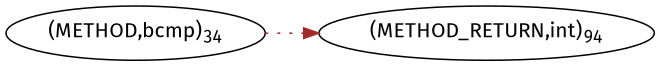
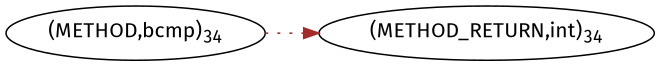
  digraph {
    rankdir=LR
    fontname="Fira Sans"
    node [fontname="Fira Sans"]
    n1 [label=<(METHOD,bcmp)<SUB>34</SUB>>]
-   n2 [label=<(METHOD_RETURN,int)<SUB>94</SUB>>]
+   n2 [label=<(METHOD_RETURN,int)<SUB>34</SUB>>]
    n1 -> n2 [color=brown style=dotted fontname="Fira Sans"]
  }
